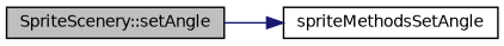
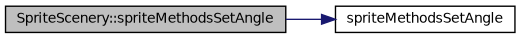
  digraph {
    rankdir=LR
    node [color=black fontname=Helvetica fontsize=10 shape=record style=filled]
-   n1 [fillcolor=grey75 fontcolor=black height=0.2 label="SpriteScenery::setAngle" width=0.4]
+   n1 [fillcolor=grey75 fontcolor=black height=0.2 label="SpriteScenery::spriteMethodsSetAngle" width=0.4]
    n2 [fillcolor=white height=0.2 label=spriteMethodsSetAngle width=0.4]
    n1 -> n2 [color=midnightblue fontname=Helvetica fontsize=10 labelfontname=Helvetica labelfontsize=10 style=solid]
  }
